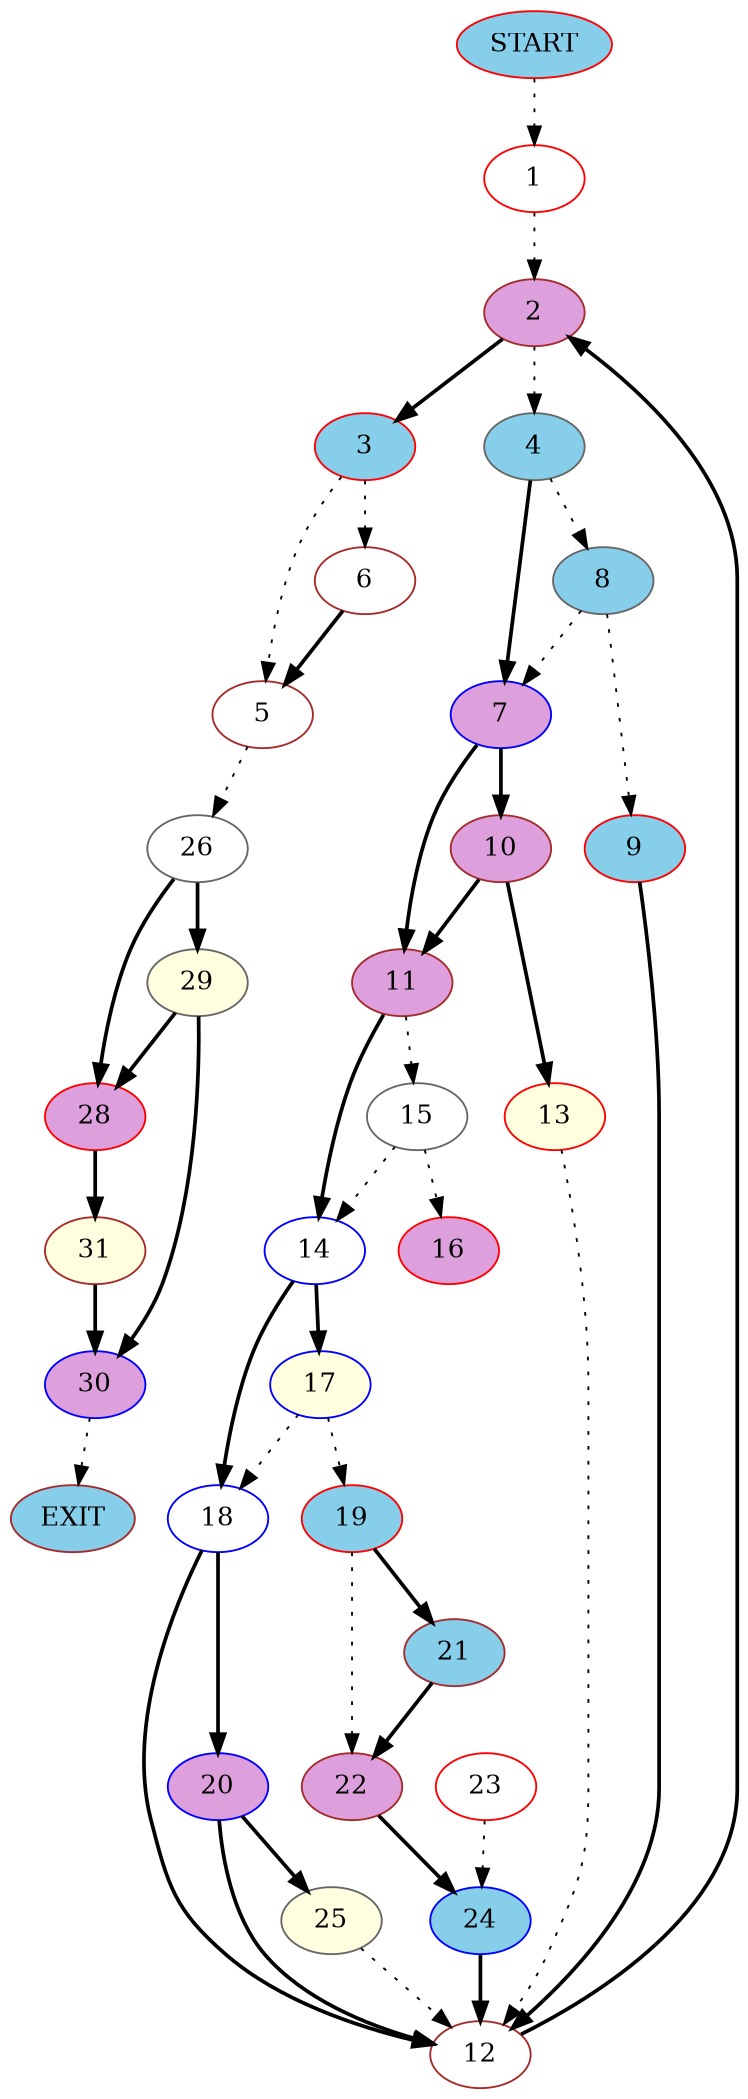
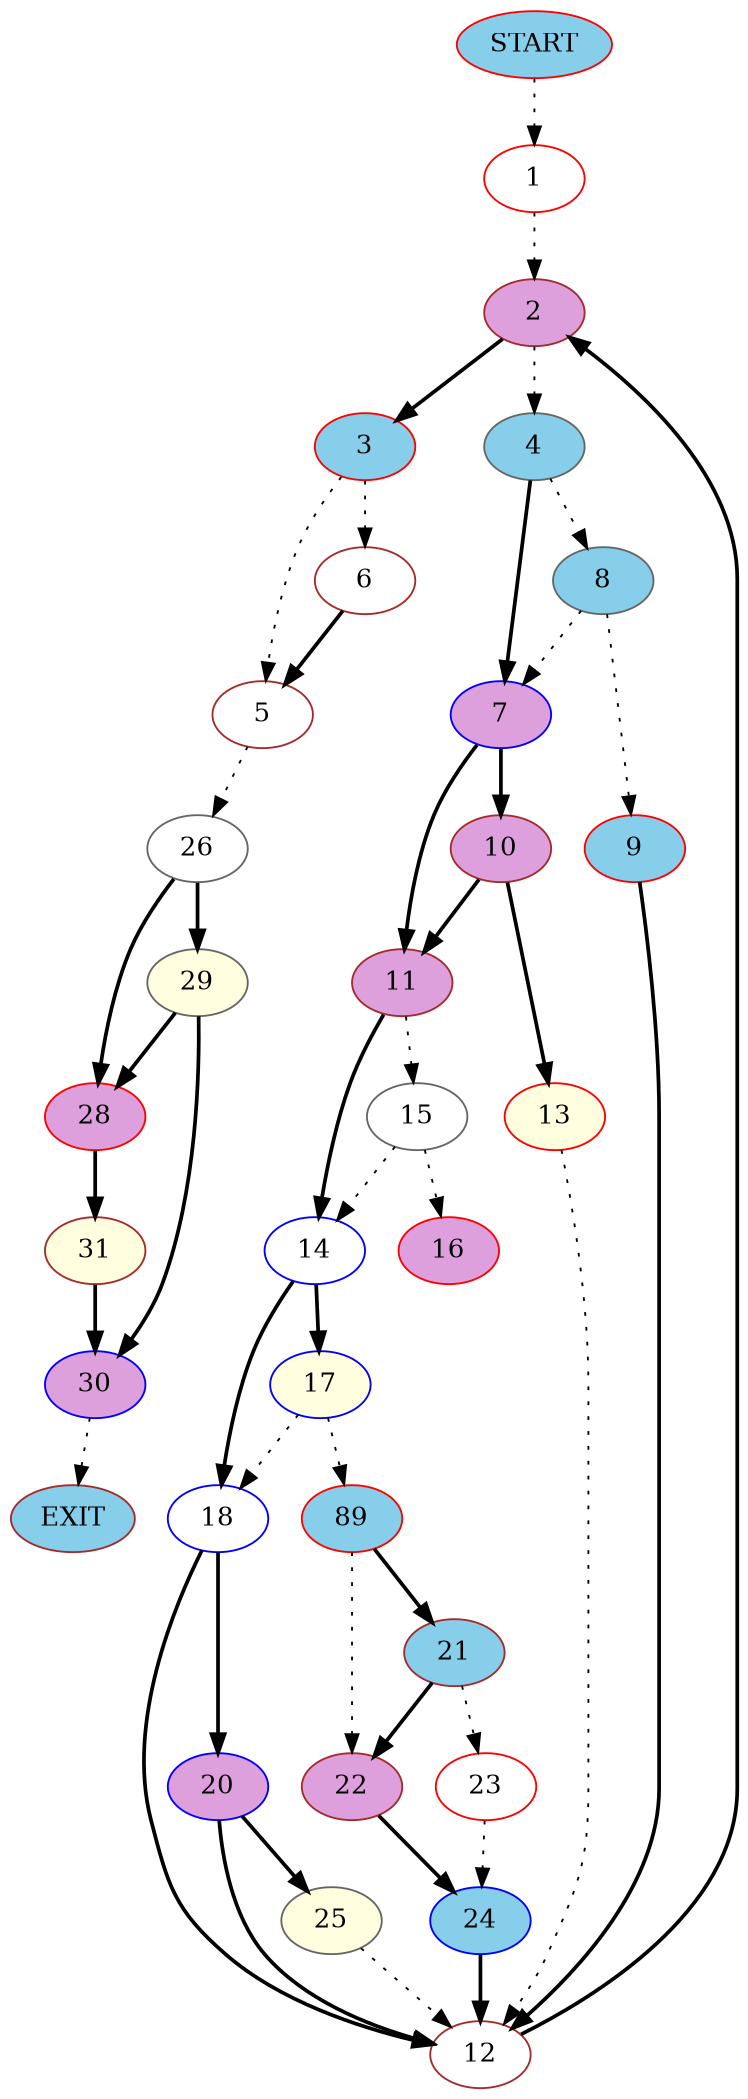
  digraph {
    node [color=brown fillcolor=skyblue style=filled]
    edge [style=bold]
    n1 [color=red label=START]
    1 [color=red fillcolor=white]
    2 [fillcolor=plum]
    n4 [label=EXIT]
    3 [color=red]
    4 [color=gray40]
    5 [fillcolor=white]
    6 [fillcolor=white]
    7 [color=blue fillcolor=plum]
    8 [color=gray40]
    26 [color=gray40 fillcolor=white]
    10 [fillcolor=plum]
    11 [fillcolor=plum]
    9 [color=red]
    28 [color=red fillcolor=plum]
    29 [color=gray40 fillcolor=lightyellow]
    13 [color=red fillcolor=lightyellow]
    14 [color=blue fillcolor=white]
    15 [color=gray40 fillcolor=white]
    12 [fillcolor=white]
    17 [color=blue fillcolor=lightyellow]
    18 [color=blue fillcolor=white]
    16 [color=red fillcolor=plum]
-   19 [color=red]
+   19 [color=red label=89]
    20 [color=blue fillcolor=plum]
    21
    22 [fillcolor=plum]
    25 [color=gray40 fillcolor=lightyellow]
    23 [color=red fillcolor=white]
    24 [color=blue]
    31 [fillcolor=lightyellow]
    30 [color=blue fillcolor=plum]
    n1 -> 1 [style=dotted]
    1 -> 2 [style=dotted]
    2 -> 3
    2 -> 4 [style=dotted]
    3 -> 5 [style=dotted]
    3 -> 6 [style=dotted]
    4 -> 7
    4 -> 8 [style=dotted]
    5 -> 26 [style=dotted]
    6 -> 5
    7 -> 10
    7 -> 11
    8 -> 7 [style=dotted]
    8 -> 9 [style=dotted]
    26 -> 28
    26 -> 29
    10 -> 11
    10 -> 13
    11 -> 14
    11 -> 15 [style=dotted]
    9 -> 12
    28 -> 31
    29 -> 28
    29 -> 30
    13 -> 12 [style=dotted]
    14 -> 17
    14 -> 18
    15 -> 14 [style=dotted]
    15 -> 16 [style=dotted]
    12 -> 2
    17 -> 18 [style=dotted]
    17 -> 19 [style=dotted]
    18 -> 12
    18 -> 20
    19 -> 21
    19 -> 22 [style=dotted]
    20 -> 12
    20 -> 25
    21 -> 22
+   21 -> 23 [style=dotted]
    22 -> 24
    25 -> 12 [style=dotted]
    23 -> 24 [style=dotted]
    24 -> 12
    31 -> 30
    30 -> n4 [style=dotted]
  }
